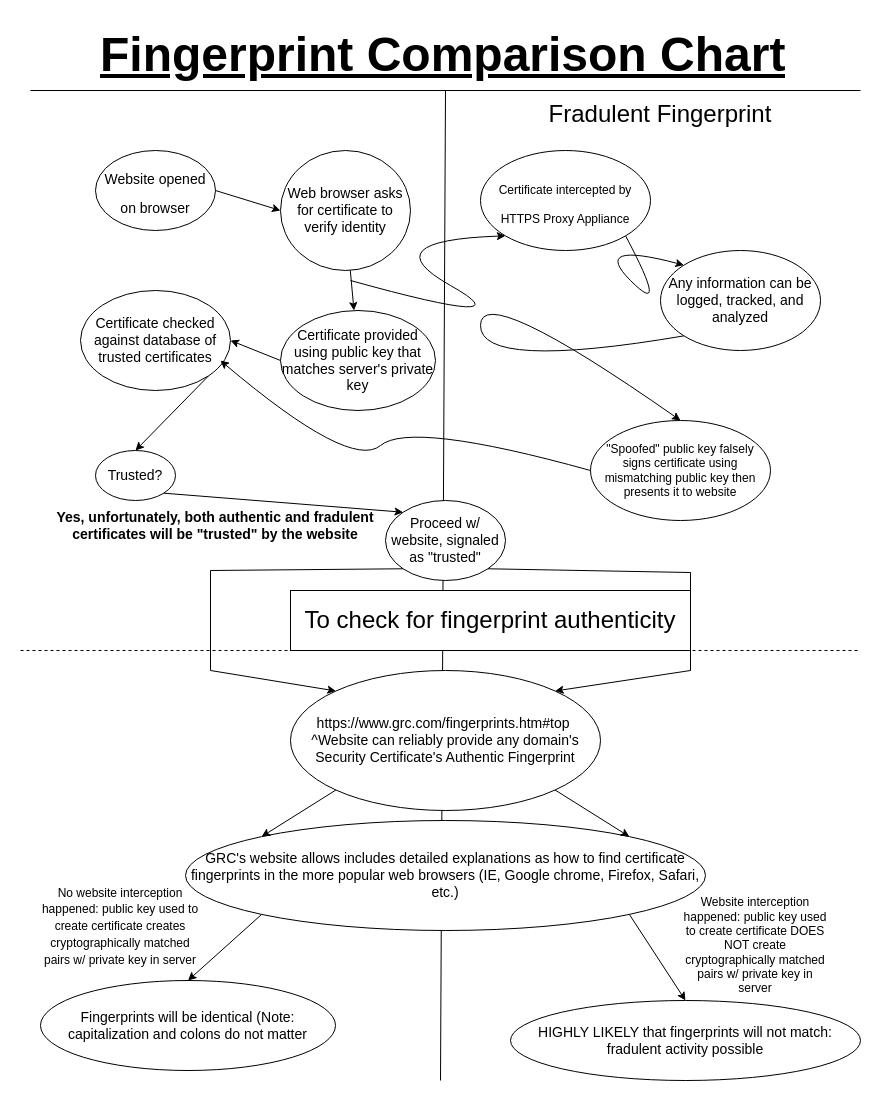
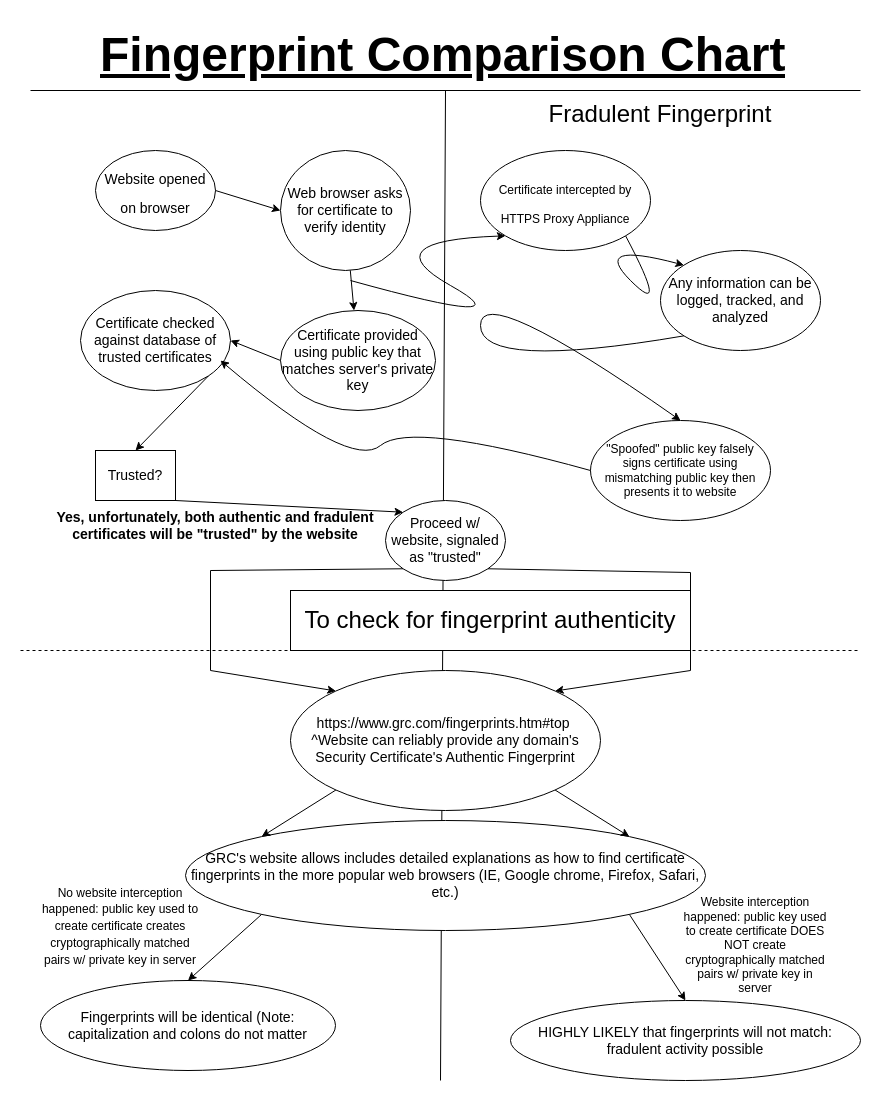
  <mxCell id="0" />
  <mxCell id="1" parent="0" />
  <mxCell id="2" value="&lt;h1&gt;&lt;font style=&quot;font-size: 48px&quot;&gt;&lt;u&gt;Fingerprint Comparison Chart&lt;/u&gt;&lt;/font&gt;&lt;/h1&gt;" style="text;html=1;strokeColor=none;fillColor=none;spacing=5;spacingTop=-20;whiteSpace=wrap;overflow=hidden;rounded=0;" vertex="1" parent="1"><mxGeometry x="95" y="20" width="700" height="70" as="geometry" /></mxCell>
  <mxCell id="3" value="" style="endArrow=none;html=1;rounded=0;fontSize=24;entryX=0.5;entryY=1;entryDx=0;entryDy=0;" edge="1" parent="1" target="2"><mxGeometry width="50" height="50" relative="1" as="geometry"><mxPoint x="440" y="1080" as="sourcePoint" /><mxPoint x="530" y="330" as="targetPoint" /></mxGeometry></mxCell>
  <mxCell id="4" value="" style="endArrow=none;html=1;rounded=0;fontSize=24;" edge="1" parent="1"><mxGeometry width="50" height="50" relative="1" as="geometry"><mxPoint x="860" y="90" as="sourcePoint" /><mxPoint x="30" y="90" as="targetPoint" /></mxGeometry></mxCell>
  <mxCell id="5" value="&lt;font style=&quot;font-size: 14px&quot;&gt;Website opened on browser&lt;/font&gt;" style="ellipse;whiteSpace=wrap;html=1;fontSize=24;" vertex="1" parent="1"><mxGeometry x="95" y="150" width="120" height="80" as="geometry" /></mxCell>
  <mxCell id="6" value="&lt;font style=&quot;font-size: 14px&quot;&gt;Web browser asks for certificate to verify identity&lt;/font&gt;" style="ellipse;whiteSpace=wrap;html=1;fontSize=14;" vertex="1" parent="1"><mxGeometry x="280" y="150" width="130" height="120" as="geometry" /></mxCell>
  <mxCell id="7" value="" style="endArrow=classic;html=1;rounded=0;fontSize=14;exitX=1;exitY=0.5;exitDx=0;exitDy=0;entryX=0;entryY=0.5;entryDx=0;entryDy=0;" edge="1" parent="1" source="5" target="6"><mxGeometry width="50" height="50" relative="1" as="geometry"><mxPoint x="480" y="440" as="sourcePoint" /><mxPoint x="270" y="260" as="targetPoint" /></mxGeometry></mxCell>
  <mxCell id="8" value="" style="endArrow=classic;html=1;rounded=0;fontSize=14;" edge="1" parent="1" source="6" target="9"><mxGeometry width="50" height="50" relative="1" as="geometry"><mxPoint x="480" y="440" as="sourcePoint" /><mxPoint x="530" y="390" as="targetPoint" /></mxGeometry></mxCell>
  <mxCell id="9" value="Certificate provided using public key that matches server's private key" style="ellipse;whiteSpace=wrap;html=1;fontSize=14;" vertex="1" parent="1"><mxGeometry x="280" y="310" width="155" height="100" as="geometry" /></mxCell>
  <mxCell id="10" value="Certificate checked against database of trusted certificates" style="ellipse;whiteSpace=wrap;html=1;fontSize=14;" vertex="1" parent="1"><mxGeometry x="80" y="290" width="150" height="100" as="geometry" /></mxCell>
  <mxCell id="11" value="" style="endArrow=classic;html=1;rounded=0;fontSize=14;exitX=0;exitY=0.5;exitDx=0;exitDy=0;entryX=1;entryY=0.5;entryDx=0;entryDy=0;" edge="1" parent="1" source="9" target="10"><mxGeometry width="50" height="50" relative="1" as="geometry"><mxPoint x="480" y="400" as="sourcePoint" /><mxPoint x="530" y="350" as="targetPoint" /></mxGeometry></mxCell>
- <mxCell id="12" value="Trusted?" style="ellipse;whiteSpace=wrap;html=1;fontSize=14;" vertex="1" parent="1"><mxGeometry x="95" y="450" width="80" height="50" as="geometry" /></mxCell>
+ <mxCell id="12" value="Trusted?" style="whiteSpace=wrap;html=1;fontSize=14;rounded=0;" vertex="1" parent="1"><mxGeometry x="95" y="450" width="80" height="50" as="geometry" /></mxCell>
  <mxCell id="13" value="" style="endArrow=classic;html=1;rounded=0;fontSize=14;exitX=1;exitY=1;exitDx=0;exitDy=0;entryX=0.5;entryY=0;entryDx=0;entryDy=0;" edge="1" parent="1" source="10" target="12"><mxGeometry width="50" height="50" relative="1" as="geometry"><mxPoint x="480" y="500" as="sourcePoint" /><mxPoint x="530" y="450" as="targetPoint" /></mxGeometry></mxCell>
  <mxCell id="14" value="Proceed w/ website, signaled as &quot;trusted&quot;" style="ellipse;whiteSpace=wrap;html=1;fontSize=14;" vertex="1" parent="1"><mxGeometry x="385" y="500" width="120" height="80" as="geometry" /></mxCell>
  <mxCell id="15" value="" style="endArrow=classic;html=1;rounded=0;fontSize=14;exitX=1;exitY=1;exitDx=0;exitDy=0;entryX=0;entryY=0;entryDx=0;entryDy=0;" edge="1" parent="1" source="12" target="14"><mxGeometry width="50" height="50" relative="1" as="geometry"><mxPoint x="480" y="450" as="sourcePoint" /><mxPoint x="530" y="400" as="targetPoint" /></mxGeometry></mxCell>
  <mxCell id="16" value="&lt;b&gt;Yes, unfortunately, both authentic and fradulent certificates will be &quot;trusted&quot; by the website&lt;/b&gt;" style="text;html=1;strokeColor=none;fillColor=none;align=center;verticalAlign=middle;whiteSpace=wrap;rounded=0;fontSize=14;" vertex="1" parent="1"><mxGeometry x="45" y="510" width="340" height="30" as="geometry" /></mxCell>
  <mxCell id="17" value="" style="endArrow=none;dashed=1;html=1;rounded=0;fontSize=14;" edge="1" parent="1"><mxGeometry width="50" height="50" relative="1" as="geometry"><mxPoint y="650" as="sourcePoint" x="20" /><mxPoint x="860" y="650" as="targetPoint" /></mxGeometry></mxCell>
  <mxCell id="18" value="&lt;font style=&quot;font-size: 24px&quot;&gt;Fradulent Fingerprint&lt;/font&gt;" style="text;html=1;strokeColor=none;fillColor=none;align=center;verticalAlign=middle;whiteSpace=wrap;rounded=0;fontSize=48;" vertex="1" parent="1"><mxGeometry x="530" y="90" width="260" height="30" as="geometry" /></mxCell>
  <mxCell id="19" value="&lt;font style=&quot;font-size: 12px&quot;&gt;Certificate intercepted by HTTPS Proxy Appliance&lt;/font&gt;" style="ellipse;whiteSpace=wrap;html=1;fontSize=24;" vertex="1" parent="1"><mxGeometry x="480" y="150" width="170" height="100" as="geometry" /></mxCell>
  <mxCell id="20" value="Any information can be logged, tracked, and analyzed" style="ellipse;whiteSpace=wrap;html=1;fontSize=14;" vertex="1" parent="1"><mxGeometry x="660" y="250" width="160" height="100" as="geometry" /></mxCell>
  <mxCell id="21" value="&quot;Spoofed&quot; public key falsely signs certificate using mismatching public key then presents it to website" style="ellipse;whiteSpace=wrap;html=1;fontSize=12;" vertex="1" parent="1"><mxGeometry x="590" y="420" width="180" height="100" as="geometry" /></mxCell>
  <mxCell id="22" value="" style="curved=1;endArrow=classic;html=1;rounded=0;fontSize=12;entryX=0;entryY=1;entryDx=0;entryDy=0;" edge="1" parent="1" target="19"><mxGeometry width="50" height="50" relative="1" as="geometry"><mxPoint x="350" y="280" as="sourcePoint" /><mxPoint x="530" y="280" as="targetPoint" /><Array as="points"><mxPoint x="530" y="330" /><mxPoint x="370" y="240" /></Array></mxGeometry></mxCell>
  <mxCell id="23" value="" style="curved=1;endArrow=classic;html=1;rounded=0;fontSize=12;entryX=0;entryY=0;entryDx=0;entryDy=0;exitX=1;exitY=1;exitDx=0;exitDy=0;" edge="1" parent="1" source="19" target="20"><mxGeometry width="50" height="50" relative="1" as="geometry"><mxPoint x="480" y="330" as="sourcePoint" /><mxPoint x="530" y="280" as="targetPoint" /><Array as="points"><mxPoint x="670" y="320" /><mxPoint x="590" y="240" /></Array></mxGeometry></mxCell>
  <mxCell id="24" value="" style="curved=1;endArrow=classic;html=1;rounded=0;fontSize=12;entryX=0.5;entryY=0;entryDx=0;entryDy=0;exitX=0;exitY=1;exitDx=0;exitDy=0;" edge="1" parent="1" source="20" target="21"><mxGeometry width="50" height="50" relative="1" as="geometry"><mxPoint x="480" y="330" as="sourcePoint" /><mxPoint x="530" y="280" as="targetPoint" /><Array as="points"><mxPoint x="480" y="370" /><mxPoint x="480" y="280" /></Array></mxGeometry></mxCell>
  <mxCell id="25" value="" style="curved=1;endArrow=classic;html=1;rounded=0;fontSize=12;exitX=0;exitY=0.5;exitDx=0;exitDy=0;entryX=0.933;entryY=0.7;entryDx=0;entryDy=0;entryPerimeter=0;" edge="1" parent="1" source="21" target="10"><mxGeometry width="50" height="50" relative="1" as="geometry"><mxPoint x="480" y="330" as="sourcePoint" /><mxPoint x="400" y="460" as="targetPoint" /><Array as="points"><mxPoint x="410" y="420" /><mxPoint x="350" y="470" /></Array></mxGeometry></mxCell>
  <mxCell id="26" value="&lt;span style=&quot;font-size: 24px&quot;&gt;To check for fingerprint authenticity&lt;/span&gt;" style="rounded=0;whiteSpace=wrap;html=1;fontSize=12;" vertex="1" parent="1"><mxGeometry x="290" y="590" width="400" height="60" as="geometry" /></mxCell>
  <mxCell id="27" value="&lt;font style=&quot;font-size: 14px&quot;&gt;https://www.grc.com/fingerprints.htm#top&amp;nbsp;&lt;br&gt;&lt;font&gt;^Website can reliably provide any domain's Security Certificate's Authentic Fingerprint&lt;/font&gt;&lt;/font&gt;" style="ellipse;whiteSpace=wrap;html=1;fontSize=12;" vertex="1" parent="1"><mxGeometry x="290" y="670" width="310" height="140" as="geometry" /></mxCell>
  <mxCell id="28" value="" style="endArrow=classic;html=1;rounded=0;fontSize=14;exitX=0;exitY=1;exitDx=0;exitDy=0;entryX=0;entryY=0;entryDx=0;entryDy=0;" edge="1" parent="1" source="14" target="27"><mxGeometry width="50" height="50" relative="1" as="geometry"><mxPoint x="150" y="570" as="sourcePoint" /><mxPoint x="210" y="680" as="targetPoint" /><Array as="points"><mxPoint x="210" y="570" /><mxPoint x="210" y="670" /></Array></mxGeometry></mxCell>
  <mxCell id="29" value="" style="endArrow=classic;html=1;rounded=0;fontSize=14;exitX=1;exitY=1;exitDx=0;exitDy=0;entryX=1;entryY=0;entryDx=0;entryDy=0;" edge="1" parent="1" source="14" target="27"><mxGeometry width="50" height="50" relative="1" as="geometry"><mxPoint x="672.574" y="570.004" as="sourcePoint" /><mxPoint x="605.249" y="692.29" as="targetPoint" /><Array as="points"><mxPoint x="690" y="572" /><mxPoint x="690" y="670" /></Array></mxGeometry></mxCell>
  <mxCell id="30" value="GRC's website allows includes detailed explanations as how to find certificate fingerprints in the more popular web browsers (IE, Google chrome, Firefox, Safari, etc.)" style="ellipse;whiteSpace=wrap;html=1;fontSize=14;" vertex="1" parent="1"><mxGeometry x="185" y="820" width="520" height="110" as="geometry" /></mxCell>
  <mxCell id="31" value="" style="endArrow=classic;html=1;rounded=0;fontSize=14;exitX=1;exitY=1;exitDx=0;exitDy=0;entryX=1;entryY=0;entryDx=0;entryDy=0;" edge="1" parent="1" source="27" target="30"><mxGeometry width="50" height="50" relative="1" as="geometry"><mxPoint x="430" y="980" as="sourcePoint" /><mxPoint x="620" y="820" as="targetPoint" /></mxGeometry></mxCell>
  <mxCell id="32" value="" style="endArrow=classic;html=1;rounded=0;fontSize=14;exitX=0;exitY=1;exitDx=0;exitDy=0;entryX=0;entryY=0;entryDx=0;entryDy=0;" edge="1" parent="1" source="27" target="30"><mxGeometry width="50" height="50" relative="1" as="geometry"><mxPoint x="190.001" y="754.58" as="sourcePoint" /><mxPoint x="265.182" y="810.004" as="targetPoint" /></mxGeometry></mxCell>
  <mxCell id="33" value="Fingerprints will be identical (Note: capitalization and colons do not matter" style="ellipse;whiteSpace=wrap;html=1;fontSize=14;" vertex="1" parent="1"><mxGeometry x="40" y="980" width="295" height="90" as="geometry" /></mxCell>
  <mxCell id="34" value="HIGHLY LIKELY that fingerprints will not match: fradulent activity possible" style="ellipse;whiteSpace=wrap;html=1;fontSize=14;" vertex="1" parent="1"><mxGeometry x="510" y="1000" width="350" height="80" as="geometry" /></mxCell>
  <mxCell id="35" value="" style="endArrow=classic;html=1;rounded=0;fontSize=14;exitX=0;exitY=1;exitDx=0;exitDy=0;entryX=0.5;entryY=0;entryDx=0;entryDy=0;" edge="1" parent="1" source="30" target="33"><mxGeometry width="50" height="50" relative="1" as="geometry"><mxPoint x="430" y="910" as="sourcePoint" /><mxPoint x="480" y="860" as="targetPoint" /></mxGeometry></mxCell>
  <mxCell id="36" value="&lt;font style=&quot;font-size: 12px&quot;&gt;No website interception happened: public key used to create certificate creates cryptographically matched pairs w/ private key in server&lt;/font&gt;" style="text;html=1;strokeColor=none;fillColor=none;align=center;verticalAlign=middle;whiteSpace=wrap;rounded=0;fontSize=14;" vertex="1" parent="1"><mxGeometry x="40" y="860" width="160" height="130" as="geometry" /></mxCell>
  <mxCell id="37" value="" style="endArrow=classic;html=1;rounded=0;fontSize=12;exitX=1;exitY=1;exitDx=0;exitDy=0;entryX=0.5;entryY=0;entryDx=0;entryDy=0;" edge="1" parent="1" source="30" target="34"><mxGeometry width="50" height="50" relative="1" as="geometry"><mxPoint x="430" y="810" as="sourcePoint" /><mxPoint x="480" y="760" as="targetPoint" /></mxGeometry></mxCell>
  <mxCell id="38" value="Website interception happened: public key used to create certificate DOES NOT create cryptographically matched pairs w/ private key in server" style="text;html=1;strokeColor=none;fillColor=none;align=center;verticalAlign=middle;whiteSpace=wrap;rounded=0;fontSize=12;" vertex="1" parent="1"><mxGeometry x="680" y="860" width="150" height="170" as="geometry" /></mxCell>
